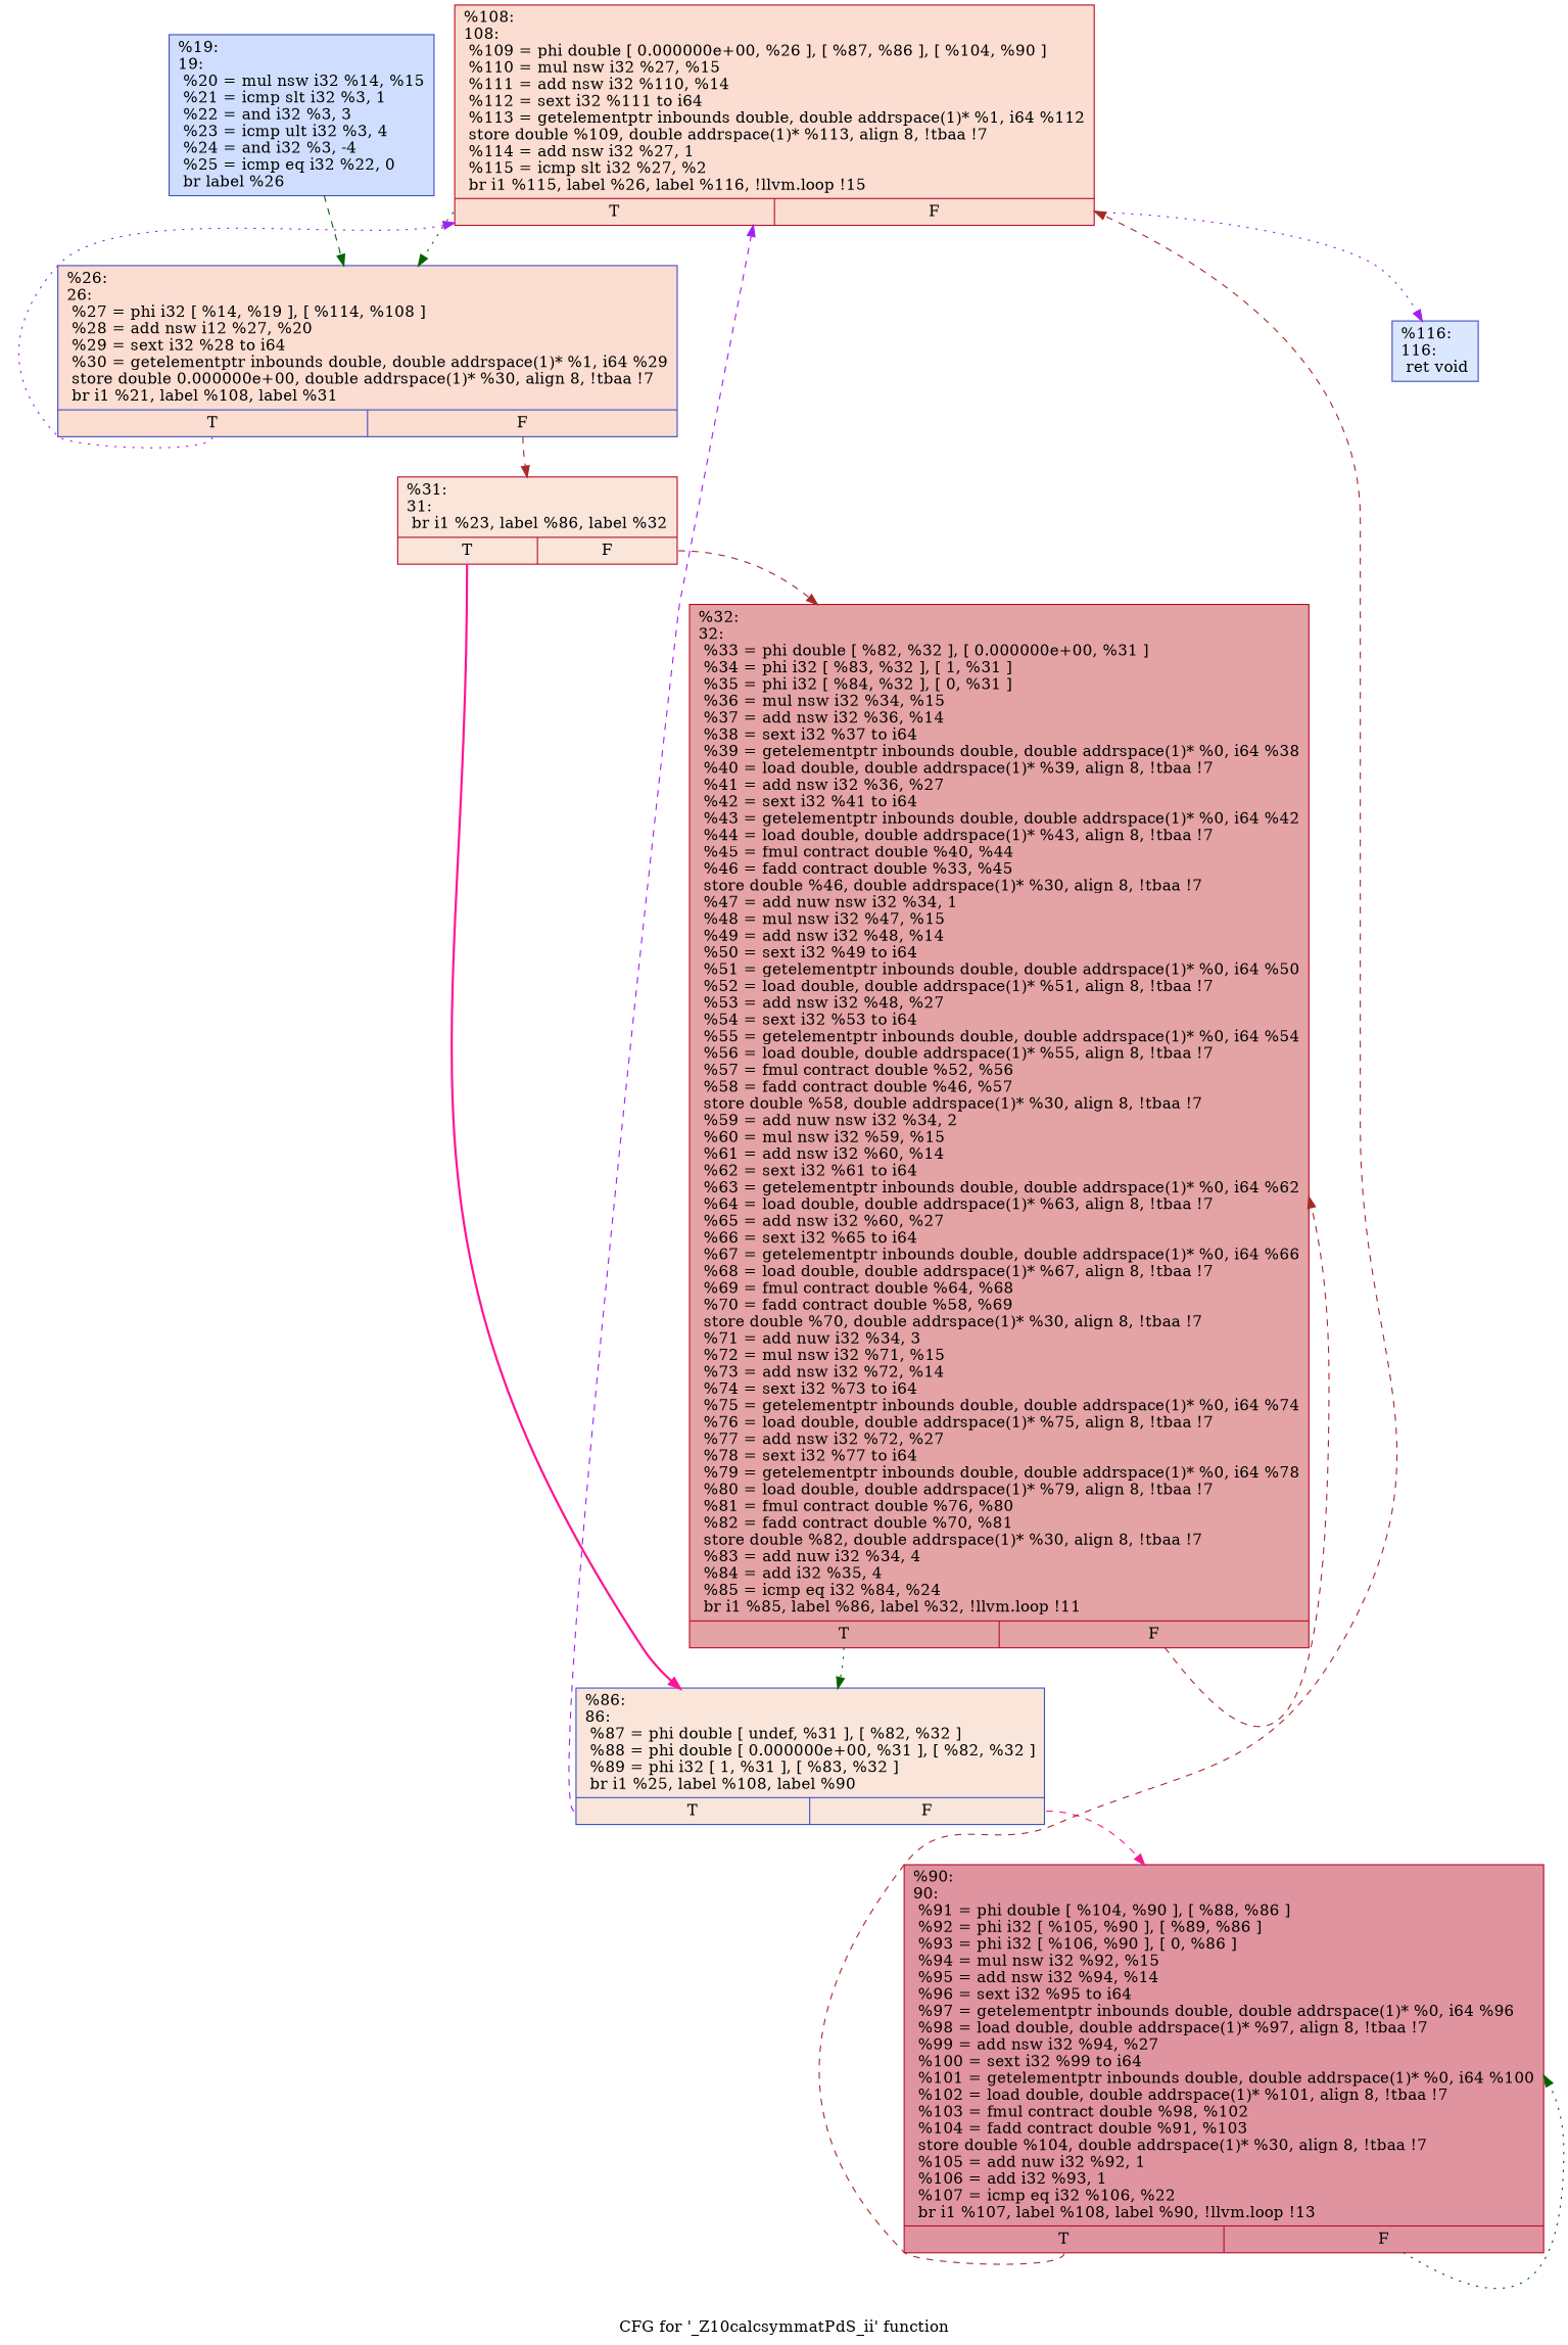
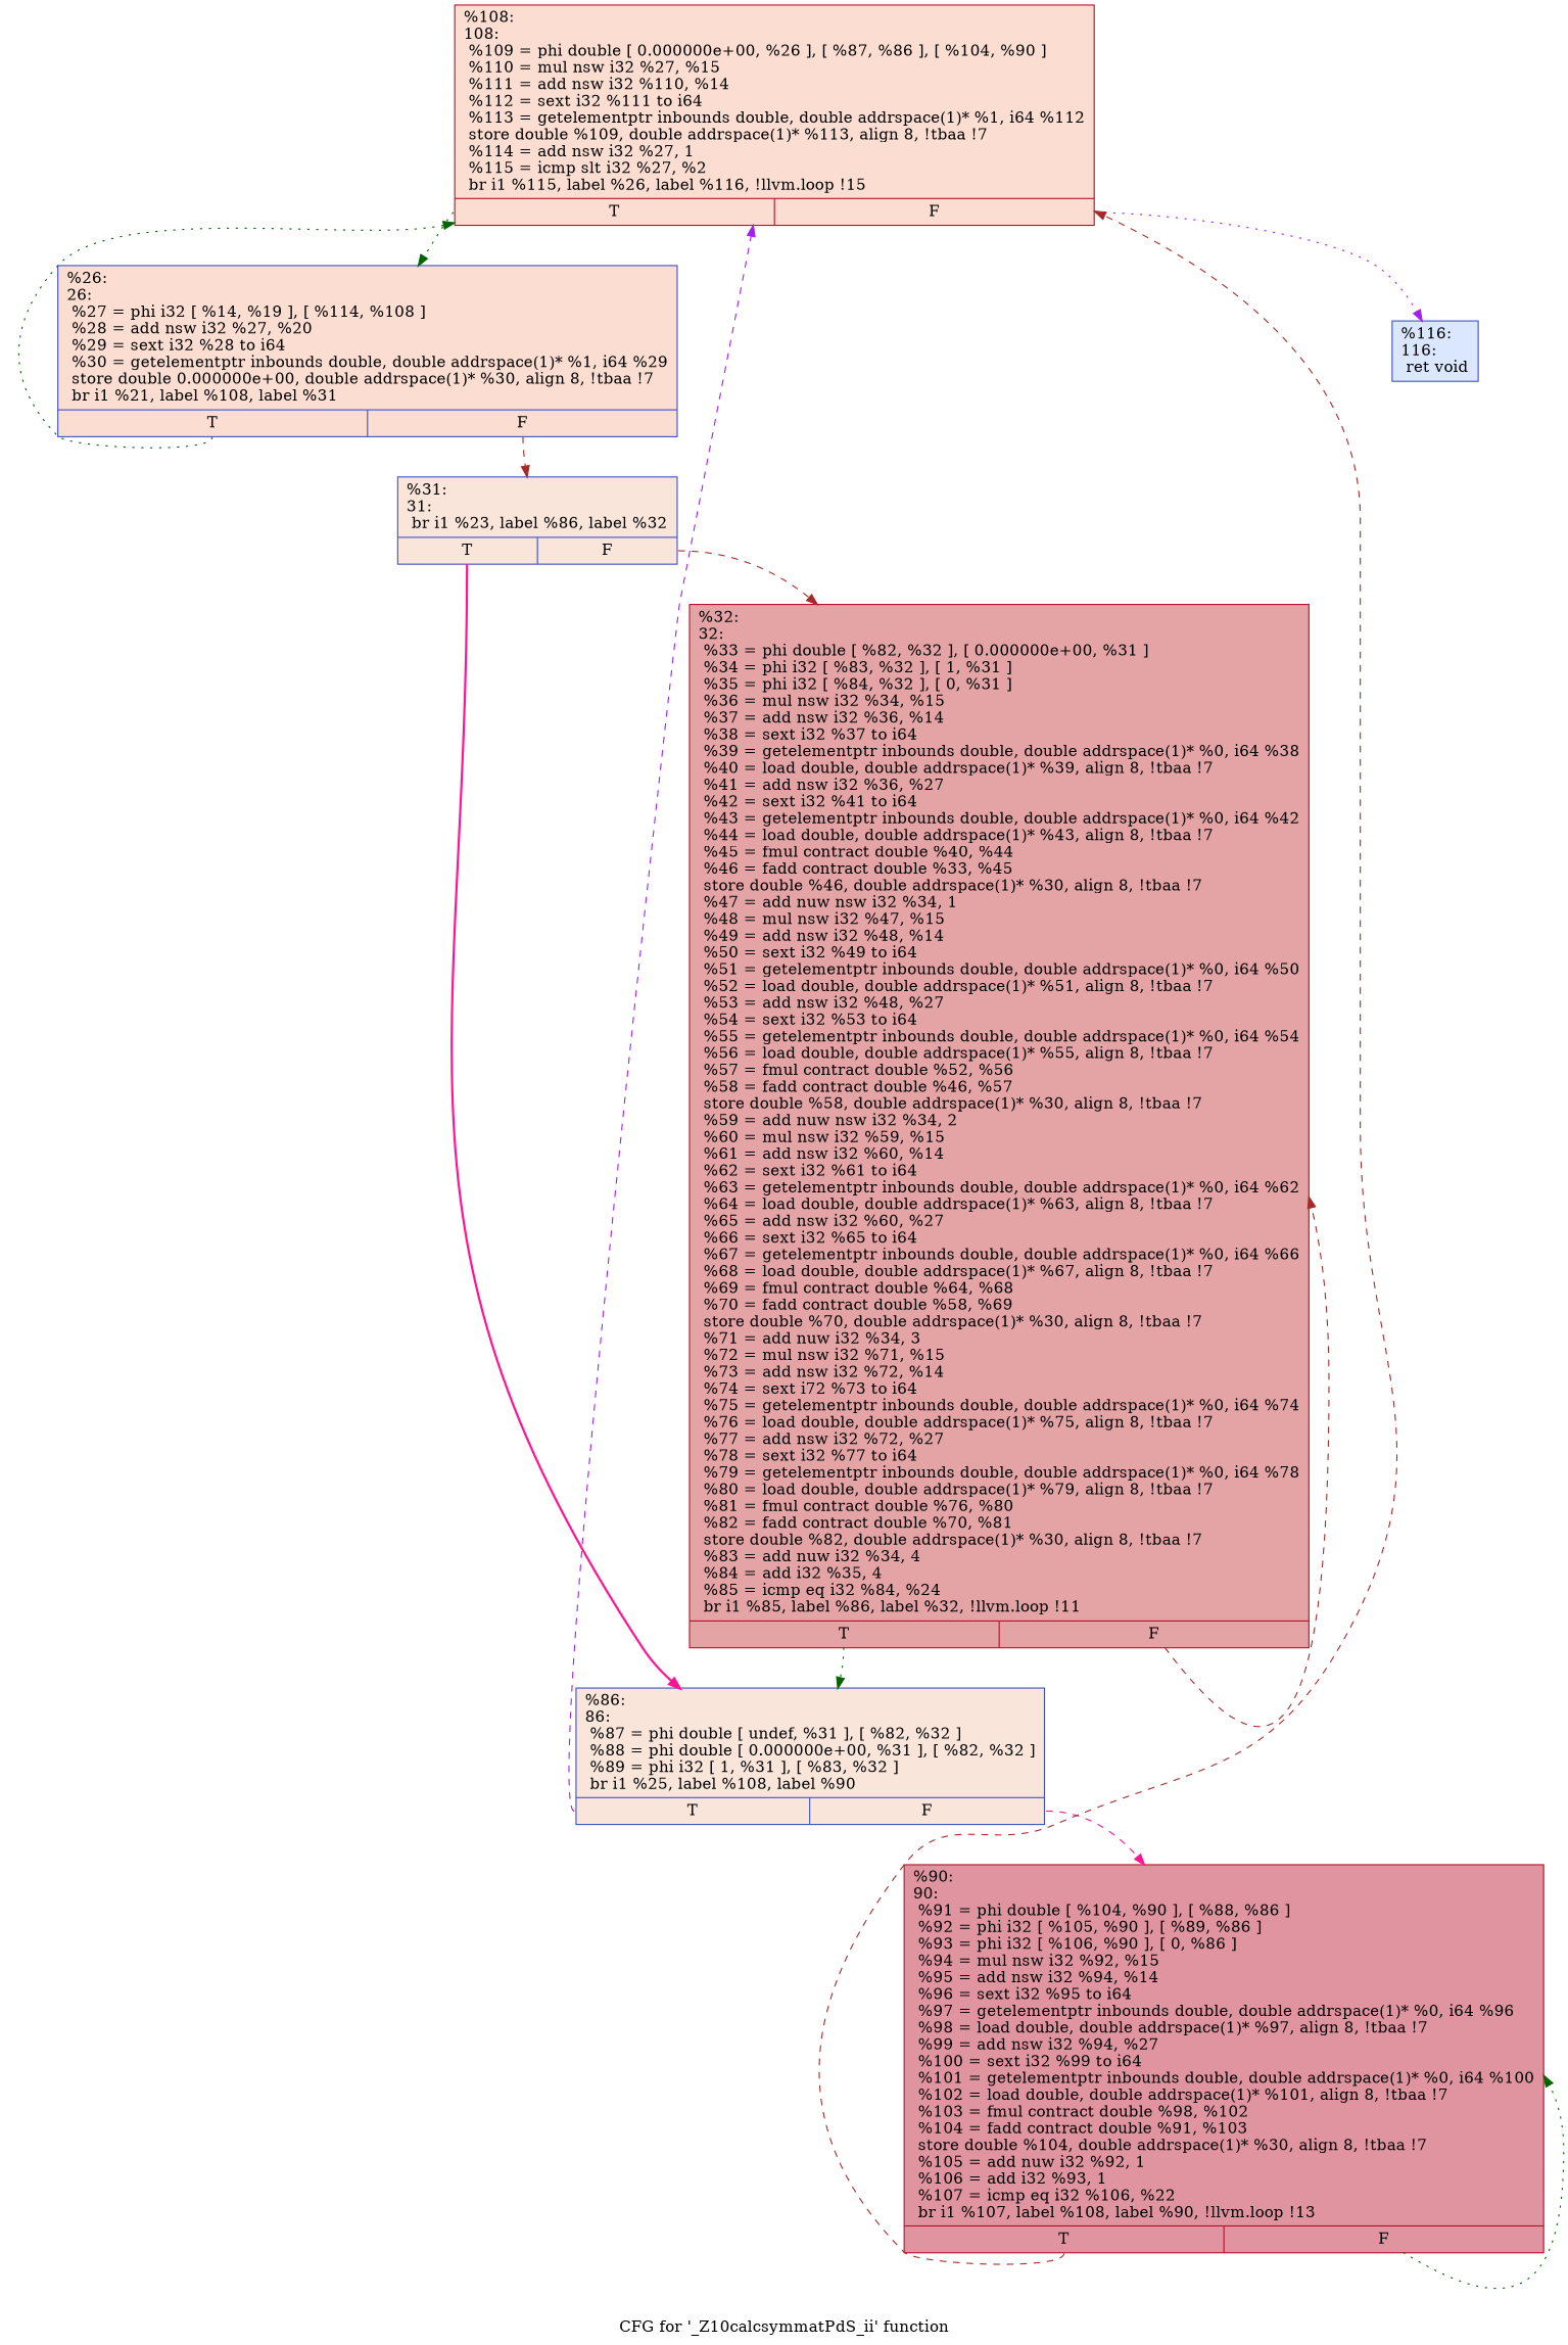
  digraph {
    label="CFG for '_Z10calcsymmatPdS_ii' function"
    node [color="#3d50c3ff" fillcolor="#f7b39670" shape=record style=filled]
    edge [color=darkgreen style=dashed tailport=s0]
    n1 [fillcolor="#aec9fc70" label="{%116:\l116:                                              \l  ret void\l}"]
-   n2 [fillcolor="#93b5fe70" label="{%19:\l19:                                               \l  %20 = mul nsw i32 %14, %15\l  %21 = icmp slt i32 %3, 1\l  %22 = and i32 %3, 3\l  %23 = icmp ult i32 %3, 4\l  %24 = and i32 %3, -4\l  %25 = icmp eq i32 %22, 0\l  br label %26\l}"]
-   n3 [label="{%26:\l26:                                               \l  %27 = phi i32 [ %14, %19 ], [ %114, %108 ]\l  %28 = add nsw i12 %27, %20\l  %29 = sext i32 %28 to i64\l  %30 = getelementptr inbounds double, double addrspace(1)* %1, i64 %29\l  store double 0.000000e+00, double addrspace(1)* %30, align 8, !tbaa !7\l  br i1 %21, label %108, label %31\l|{<s0>T|<s1>F}}"]
+   n3 [label="{%26:\l26:                                               \l  %27 = phi i32 [ %14, %19 ], [ %114, %108 ]\l  %28 = add nsw i32 %27, %20\l  %29 = sext i32 %28 to i64\l  %30 = getelementptr inbounds double, double addrspace(1)* %1, i64 %29\l  store double 0.000000e+00, double addrspace(1)* %30, align 8, !tbaa !7\l  br i1 %21, label %108, label %31\l|{<s0>T|<s1>F}}"]
    n4 [color="#b70d28ff" label="{%108:\l108:                                              \l  %109 = phi double [ 0.000000e+00, %26 ], [ %87, %86 ], [ %104, %90 ]\l  %110 = mul nsw i32 %27, %15\l  %111 = add nsw i32 %110, %14\l  %112 = sext i32 %111 to i64\l  %113 = getelementptr inbounds double, double addrspace(1)* %1, i64 %112\l  store double %109, double addrspace(1)* %113, align 8, !tbaa !7\l  %114 = add nsw i32 %27, 1\l  %115 = icmp slt i32 %27, %2\l  br i1 %115, label %26, label %116, !llvm.loop !15\l|{<s0>T|<s1>F}}"]
-   n5 [color="#b70d28ff" fillcolor="#f4c5ad70" label="{%31:\l31:                                               \l  br i1 %23, label %86, label %32\l|{<s0>T|<s1>F}}"]
+   n5 [fillcolor="#f4c5ad70" label="{%31:\l31:                                               \l  br i1 %23, label %86, label %32\l|{<s0>T|<s1>F}}"]
    n6 [fillcolor="#f4c5ad70" label="{%86:\l86:                                               \l  %87 = phi double [ undef, %31 ], [ %82, %32 ]\l  %88 = phi double [ 0.000000e+00, %31 ], [ %82, %32 ]\l  %89 = phi i32 [ 1, %31 ], [ %83, %32 ]\l  br i1 %25, label %108, label %90\l|{<s0>T|<s1>F}}"]
-   n7 [color="#b70d28ff" fillcolor="#c32e3170" label="{%32:\l32:                                               \l  %33 = phi double [ %82, %32 ], [ 0.000000e+00, %31 ]\l  %34 = phi i32 [ %83, %32 ], [ 1, %31 ]\l  %35 = phi i32 [ %84, %32 ], [ 0, %31 ]\l  %36 = mul nsw i32 %34, %15\l  %37 = add nsw i32 %36, %14\l  %38 = sext i32 %37 to i64\l  %39 = getelementptr inbounds double, double addrspace(1)* %0, i64 %38\l  %40 = load double, double addrspace(1)* %39, align 8, !tbaa !7\l  %41 = add nsw i32 %36, %27\l  %42 = sext i32 %41 to i64\l  %43 = getelementptr inbounds double, double addrspace(1)* %0, i64 %42\l  %44 = load double, double addrspace(1)* %43, align 8, !tbaa !7\l  %45 = fmul contract double %40, %44\l  %46 = fadd contract double %33, %45\l  store double %46, double addrspace(1)* %30, align 8, !tbaa !7\l  %47 = add nuw nsw i32 %34, 1\l  %48 = mul nsw i32 %47, %15\l  %49 = add nsw i32 %48, %14\l  %50 = sext i32 %49 to i64\l  %51 = getelementptr inbounds double, double addrspace(1)* %0, i64 %50\l  %52 = load double, double addrspace(1)* %51, align 8, !tbaa !7\l  %53 = add nsw i32 %48, %27\l  %54 = sext i32 %53 to i64\l  %55 = getelementptr inbounds double, double addrspace(1)* %0, i64 %54\l  %56 = load double, double addrspace(1)* %55, align 8, !tbaa !7\l  %57 = fmul contract double %52, %56\l  %58 = fadd contract double %46, %57\l  store double %58, double addrspace(1)* %30, align 8, !tbaa !7\l  %59 = add nuw nsw i32 %34, 2\l  %60 = mul nsw i32 %59, %15\l  %61 = add nsw i32 %60, %14\l  %62 = sext i32 %61 to i64\l  %63 = getelementptr inbounds double, double addrspace(1)* %0, i64 %62\l  %64 = load double, double addrspace(1)* %63, align 8, !tbaa !7\l  %65 = add nsw i32 %60, %27\l  %66 = sext i32 %65 to i64\l  %67 = getelementptr inbounds double, double addrspace(1)* %0, i64 %66\l  %68 = load double, double addrspace(1)* %67, align 8, !tbaa !7\l  %69 = fmul contract double %64, %68\l  %70 = fadd contract double %58, %69\l  store double %70, double addrspace(1)* %30, align 8, !tbaa !7\l  %71 = add nuw i32 %34, 3\l  %72 = mul nsw i32 %71, %15\l  %73 = add nsw i32 %72, %14\l  %74 = sext i32 %73 to i64\l  %75 = getelementptr inbounds double, double addrspace(1)* %0, i64 %74\l  %76 = load double, double addrspace(1)* %75, align 8, !tbaa !7\l  %77 = add nsw i32 %72, %27\l  %78 = sext i32 %77 to i64\l  %79 = getelementptr inbounds double, double addrspace(1)* %0, i64 %78\l  %80 = load double, double addrspace(1)* %79, align 8, !tbaa !7\l  %81 = fmul contract double %76, %80\l  %82 = fadd contract double %70, %81\l  store double %82, double addrspace(1)* %30, align 8, !tbaa !7\l  %83 = add nuw i32 %34, 4\l  %84 = add i32 %35, 4\l  %85 = icmp eq i32 %84, %24\l  br i1 %85, label %86, label %32, !llvm.loop !11\l|{<s0>T|<s1>F}}"]
+   n7 [color="#b70d28ff" fillcolor="#c32e3170" label="{%32:\l32:                                               \l  %33 = phi double [ %82, %32 ], [ 0.000000e+00, %31 ]\l  %34 = phi i32 [ %83, %32 ], [ 1, %31 ]\l  %35 = phi i32 [ %84, %32 ], [ 0, %31 ]\l  %36 = mul nsw i32 %34, %15\l  %37 = add nsw i32 %36, %14\l  %38 = sext i32 %37 to i64\l  %39 = getelementptr inbounds double, double addrspace(1)* %0, i64 %38\l  %40 = load double, double addrspace(1)* %39, align 8, !tbaa !7\l  %41 = add nsw i32 %36, %27\l  %42 = sext i32 %41 to i64\l  %43 = getelementptr inbounds double, double addrspace(1)* %0, i64 %42\l  %44 = load double, double addrspace(1)* %43, align 8, !tbaa !7\l  %45 = fmul contract double %40, %44\l  %46 = fadd contract double %33, %45\l  store double %46, double addrspace(1)* %30, align 8, !tbaa !7\l  %47 = add nuw nsw i32 %34, 1\l  %48 = mul nsw i32 %47, %15\l  %49 = add nsw i32 %48, %14\l  %50 = sext i32 %49 to i64\l  %51 = getelementptr inbounds double, double addrspace(1)* %0, i64 %50\l  %52 = load double, double addrspace(1)* %51, align 8, !tbaa !7\l  %53 = add nsw i32 %48, %27\l  %54 = sext i32 %53 to i64\l  %55 = getelementptr inbounds double, double addrspace(1)* %0, i64 %54\l  %56 = load double, double addrspace(1)* %55, align 8, !tbaa !7\l  %57 = fmul contract double %52, %56\l  %58 = fadd contract double %46, %57\l  store double %58, double addrspace(1)* %30, align 8, !tbaa !7\l  %59 = add nuw nsw i32 %34, 2\l  %60 = mul nsw i32 %59, %15\l  %61 = add nsw i32 %60, %14\l  %62 = sext i32 %61 to i64\l  %63 = getelementptr inbounds double, double addrspace(1)* %0, i64 %62\l  %64 = load double, double addrspace(1)* %63, align 8, !tbaa !7\l  %65 = add nsw i32 %60, %27\l  %66 = sext i32 %65 to i64\l  %67 = getelementptr inbounds double, double addrspace(1)* %0, i64 %66\l  %68 = load double, double addrspace(1)* %67, align 8, !tbaa !7\l  %69 = fmul contract double %64, %68\l  %70 = fadd contract double %58, %69\l  store double %70, double addrspace(1)* %30, align 8, !tbaa !7\l  %71 = add nuw i32 %34, 3\l  %72 = mul nsw i32 %71, %15\l  %73 = add nsw i32 %72, %14\l  %74 = sext i72 %73 to i64\l  %75 = getelementptr inbounds double, double addrspace(1)* %0, i64 %74\l  %76 = load double, double addrspace(1)* %75, align 8, !tbaa !7\l  %77 = add nsw i32 %72, %27\l  %78 = sext i32 %77 to i64\l  %79 = getelementptr inbounds double, double addrspace(1)* %0, i64 %78\l  %80 = load double, double addrspace(1)* %79, align 8, !tbaa !7\l  %81 = fmul contract double %76, %80\l  %82 = fadd contract double %70, %81\l  store double %82, double addrspace(1)* %30, align 8, !tbaa !7\l  %83 = add nuw i32 %34, 4\l  %84 = add i32 %35, 4\l  %85 = icmp eq i32 %84, %24\l  br i1 %85, label %86, label %32, !llvm.loop !11\l|{<s0>T|<s1>F}}"]
    n8 [color="#b70d28ff" fillcolor="#b70d2870" label="{%90:\l90:                                               \l  %91 = phi double [ %104, %90 ], [ %88, %86 ]\l  %92 = phi i32 [ %105, %90 ], [ %89, %86 ]\l  %93 = phi i32 [ %106, %90 ], [ 0, %86 ]\l  %94 = mul nsw i32 %92, %15\l  %95 = add nsw i32 %94, %14\l  %96 = sext i32 %95 to i64\l  %97 = getelementptr inbounds double, double addrspace(1)* %0, i64 %96\l  %98 = load double, double addrspace(1)* %97, align 8, !tbaa !7\l  %99 = add nsw i32 %94, %27\l  %100 = sext i32 %99 to i64\l  %101 = getelementptr inbounds double, double addrspace(1)* %0, i64 %100\l  %102 = load double, double addrspace(1)* %101, align 8, !tbaa !7\l  %103 = fmul contract double %98, %102\l  %104 = fadd contract double %91, %103\l  store double %104, double addrspace(1)* %30, align 8, !tbaa !7\l  %105 = add nuw i32 %92, 1\l  %106 = add i32 %93, 1\l  %107 = icmp eq i32 %106, %22\l  br i1 %107, label %108, label %90, !llvm.loop !13\l|{<s0>T|<s1>F}}"]
-   n2 -> n3
-   n3 -> n4 [color=purple style=dotted]
+   n3 -> n4 [style=dotted]
    n3 -> n5 [color=brown tailport=s1]
    n4 -> n1 [color=purple style=dotted tailport=s1]
    n4 -> n3 [style=dotted]
    n5 -> n6 [color=deeppink style=bold]
    n5 -> n7 [color=brown tailport=s1]
    n6 -> n4 [color=purple]
    n6 -> n8 [color=deeppink tailport=s1]
    n7 -> n6 [style=dotted]
    n7 -> n7 [color=brown tailport=s1]
    n8 -> n4 [color=brown]
    n8 -> n8 [style=dotted tailport=s1]
  }
